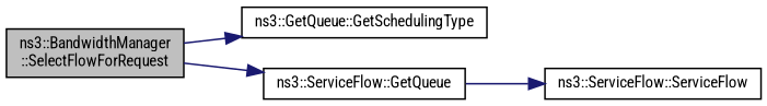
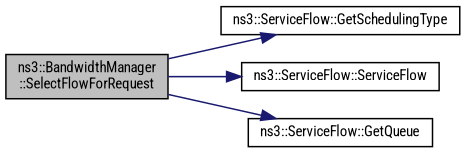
  digraph {
    fontname="Roboto Condensed"
    rankdir=LR
    node [color=black fillcolor=white fontname="Roboto Condensed" fontsize=10 shape=record style=filled]
    edge [color=midnightblue fontname="Roboto Condensed" fontsize=10 labelfontname=Helvetica labelfontsize=10 style=solid]
    n1 [fillcolor=grey75 fontcolor=black height=0.2 label="ns3::BandwidthManager\l::SelectFlowForRequest" width=0.4]
-   n2 [height=0.2 label="ns3::GetQueue::GetSchedulingType" width=0.4]
+   n2 [height=0.2 label="ns3::ServiceFlow::GetSchedulingType" width=0.4]
    n3 [height=0.2 label="ns3::ServiceFlow::ServiceFlow" width=0.4]
    n4 [height=0.2 label="ns3::ServiceFlow::GetQueue" width=0.4]
    n1 -> n2
-   n4 -> n3
+   n1 -> n3
    n1 -> n4
  }
